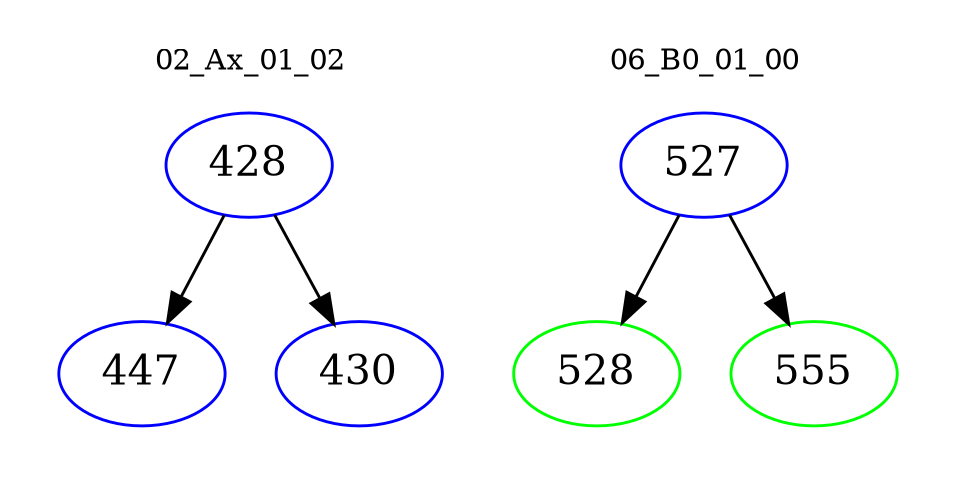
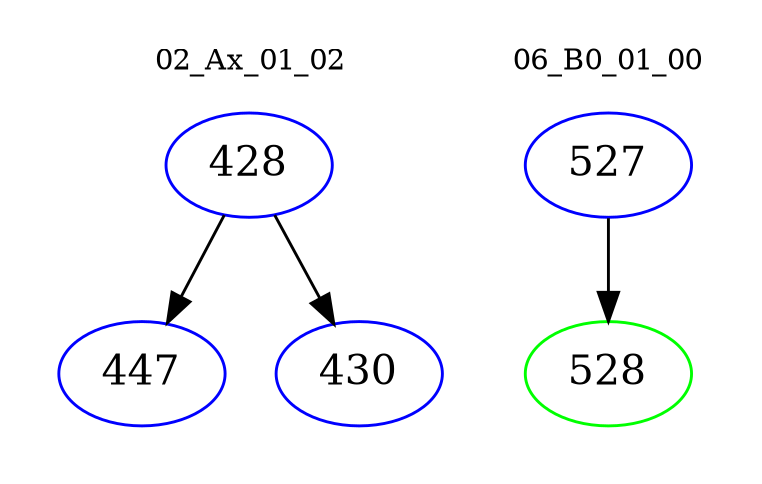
  digraph {
    node [color=blue]
    edge [color=black]
    n1 [label=428]
    n2 [label=447]
    n3 [label=430]
    n4 [label=527]
    n5 [color=green label=528]
-   n6 [color=green label=555]
    subgraph cluster_1 {
      color=white
      fontsize=10
      label="02_Ax_01_02"
      n1
      n2
      n3
    }
    subgraph cluster_2 {
      color=white
      fontsize=10
      label="06_B0_01_00"
      n4
      n5
-     n6
    }
    n1 -> n2
    n1 -> n3
    n4 -> n5
-   n4 -> n6
  }
